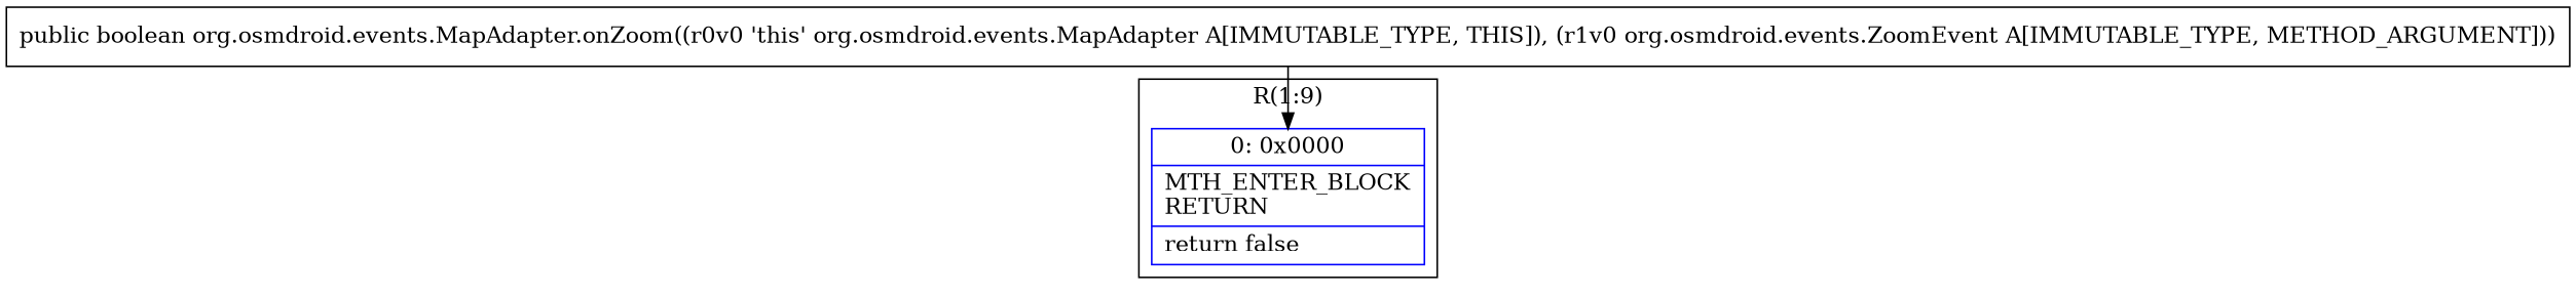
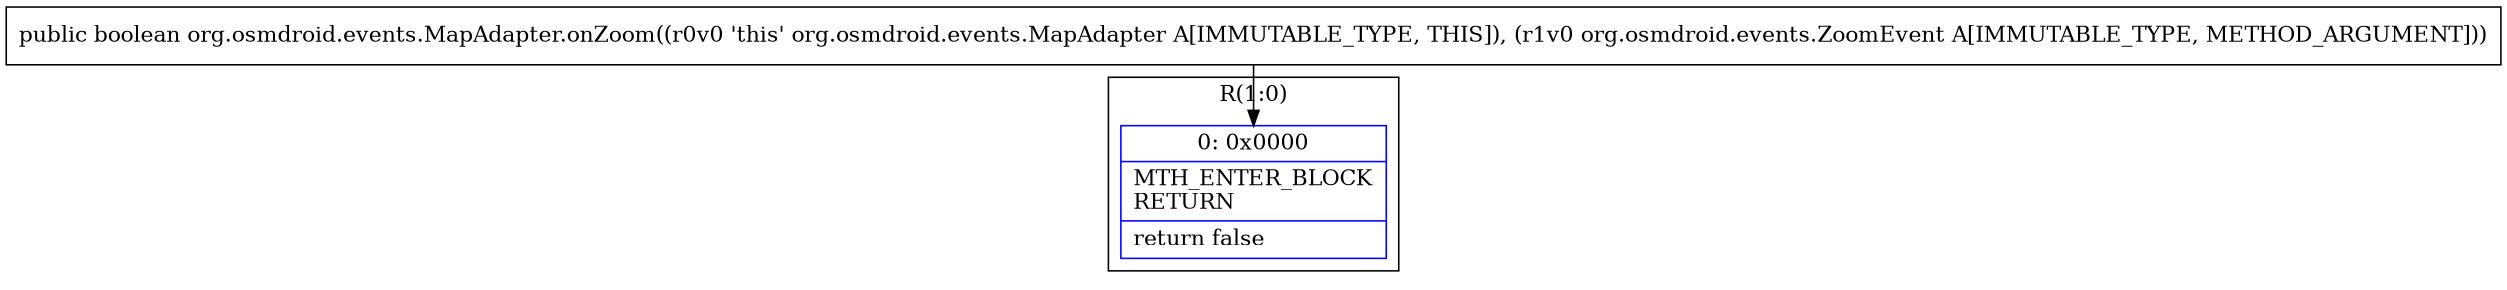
  digraph {
    node [shape=record]
    n1 [color=blue label="{0\:\ 0x0000|MTH_ENTER_BLOCK\lRETURN\l|return false\l}"]
    n2 [label="{public boolean org.osmdroid.events.MapAdapter.onZoom((r0v0 'this' org.osmdroid.events.MapAdapter A[IMMUTABLE_TYPE, THIS]), (r1v0 org.osmdroid.events.ZoomEvent A[IMMUTABLE_TYPE, METHOD_ARGUMENT])) }"]
    subgraph cluster_1 {
-     label="R(1:9)"
+     label="R(1:0)"
      n1
    }
    n2 -> n1
  }
